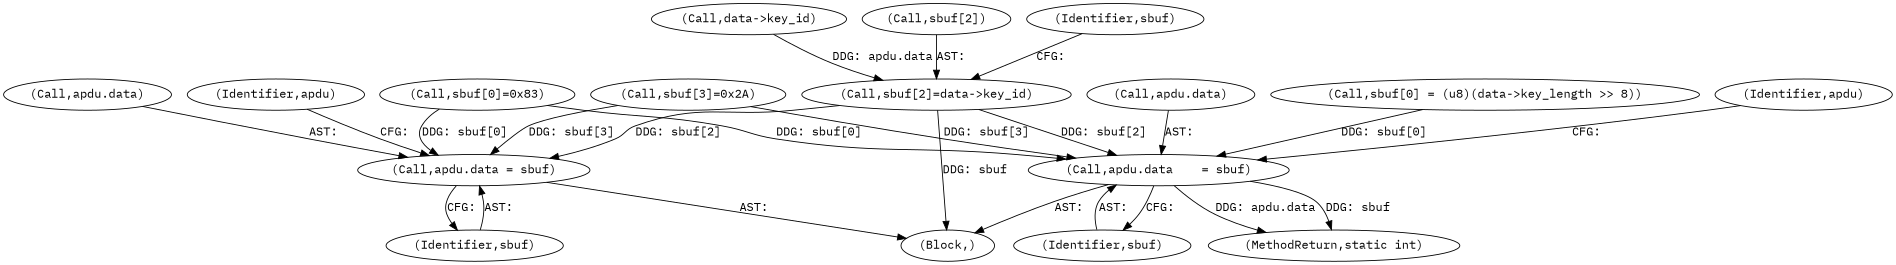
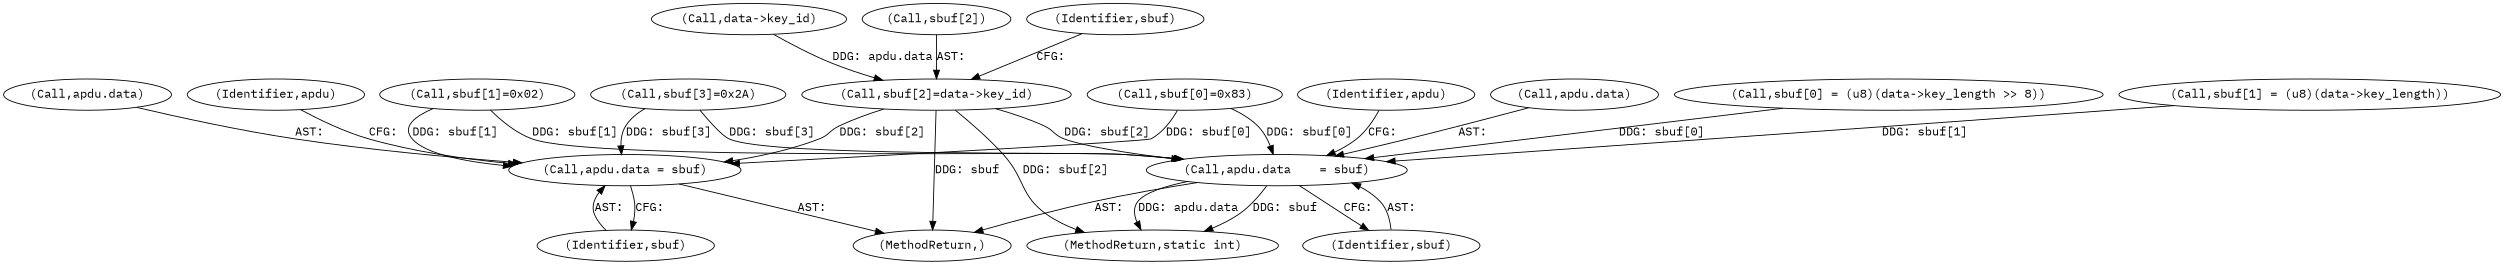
  digraph {
    fontname="IBM Plex Mono"
    node [fontname="IBM Plex Mono"]
    edge [fontname="IBM Plex Mono"]
    n1 [label="(Call,sbuf[2]=data->key_id)"]
    n2 [label="(Call,apdu.data = sbuf)"]
    n3 [label="(Call,apdu.data    = sbuf)"]
-   n4 [label="(Block,)"]
+   n4 [label="(MethodReturn,)"]
    n5 [label="(MethodReturn,static int)"]
    n6 [label="(Identifier,sbuf)"]
    n7 [label="(Identifier,sbuf)"]
    n8 [label="(Call,data->key_id)"]
    n9 [label="(Call,apdu.data)"]
    n10 [label="(Call,sbuf[3]=0x2A)"]
    n11 [label="(Call,sbuf[0] = (u8)(data->key_length >> 8))"]
    n12 [label="(Call,sbuf[2])"]
+   n13 [label="(Call,sbuf[1] = (u8)(data->key_length))"]
    n14 [label="(Identifier,apdu)"]
    n15 [label="(Identifier,sbuf)"]
+   n16 [label="(Call,sbuf[1]=0x02)"]
    n17 [label="(Identifier,apdu)"]
    n18 [label="(Call,sbuf[0]=0x83)"]
    n19 [label="(Call,apdu.data)"]
    n1 -> n2 [label="DDG: sbuf[2]"]
    n1 -> n3 [label="DDG: sbuf[2]"]
    n1 -> n4 [label="DDG: sbuf"]
+   n1 -> n5 [label="DDG: sbuf[2]"]
    n2 -> n4 [label="AST: "]
    n2 -> n6 [label="CFG: "]
    n3 -> n4 [label="AST: "]
    n3 -> n5 [label="DDG: apdu.data"]
    n3 -> n5 [label="DDG: sbuf"]
    n3 -> n7 [label="CFG: "]
    n6 -> n2 [label="AST: "]
    n7 -> n3 [label="AST: "]
    n8 -> n1 [label="DDG: apdu.data"]
    n9 -> n3 [label="AST: "]
    n10 -> n2 [label="DDG: sbuf[3]"]
    n10 -> n3 [label="DDG: sbuf[3]"]
    n11 -> n3 [label="DDG: sbuf[0]"]
    n12 -> n1 [label="AST: "]
+   n13 -> n3 [label="DDG: sbuf[1]"]
    n14 -> n2 [label="CFG: "]
    n15 -> n1 [label="CFG: "]
+   n16 -> n2 [label="DDG: sbuf[1]"]
+   n16 -> n3 [label="DDG: sbuf[1]"]
    n17 -> n3 [label="CFG: "]
    n18 -> n2 [label="DDG: sbuf[0]"]
    n18 -> n3 [label="DDG: sbuf[0]"]
    n19 -> n2 [label="AST: "]
  }
